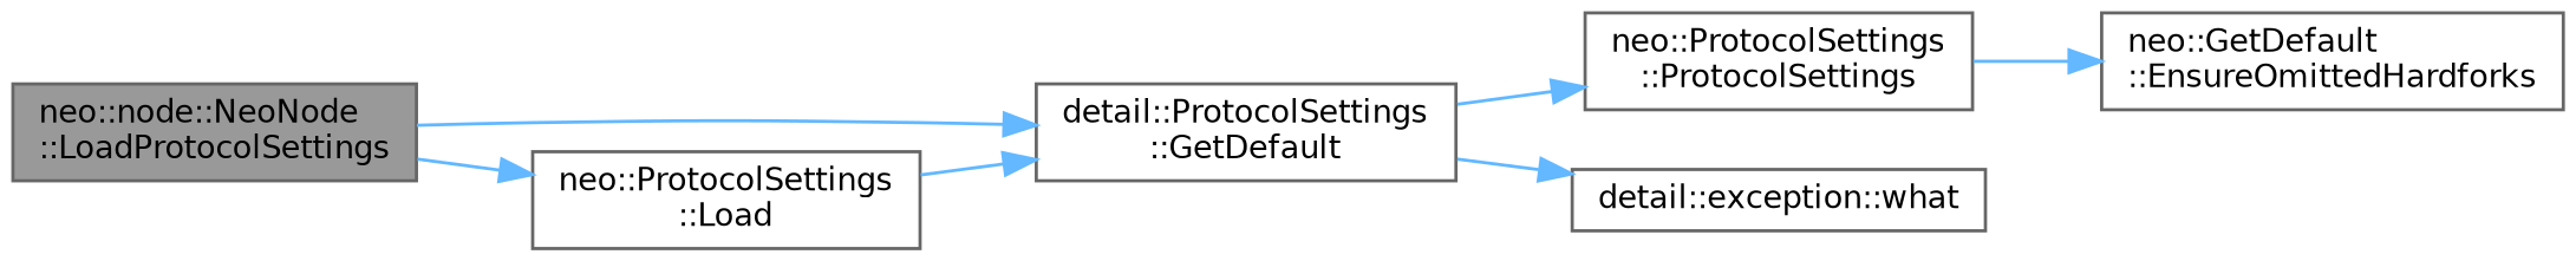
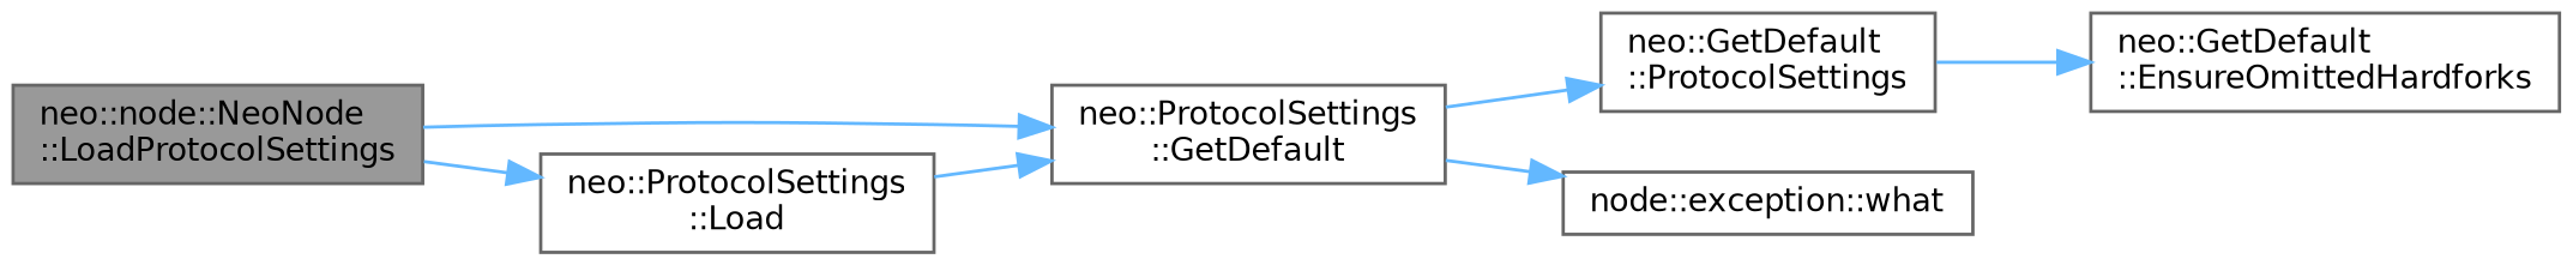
  digraph {
    rankdir=LR
    node [color=grey40 fillcolor=white fontname=Helvetica fontsize=10 shape=box style=filled]
    edge [color=steelblue1 fontname=Helvetica fontsize=10 labelfontname=Helvetica labelfontsize=10 style=solid]
    n1 [color=gray40 fillcolor=grey60 fontcolor=black height=0.2 label="neo::node::NeoNode\l::LoadProtocolSettings" width=0.4]
-   n2 [height=0.2 label="detail::ProtocolSettings\l::GetDefault" width=0.4]
+   n2 [height=0.2 label="neo::ProtocolSettings\l::GetDefault" width=0.4]
    n3 [height=0.2 label="neo::ProtocolSettings\l::Load" width=0.4]
-   n4 [height=0.2 label="neo::ProtocolSettings\l::ProtocolSettings" width=0.4]
-   n5 [height=0.2 label="detail::exception::what" width=0.4]
+   n4 [height=0.2 label="neo::GetDefault\l::ProtocolSettings" width=0.4]
+   n5 [height=0.2 label="node::exception::what" width=0.4]
    n6 [height=0.2 label="neo::GetDefault\l::EnsureOmittedHardforks" width=0.4]
    n1 -> n2
    n1 -> n3
    n2 -> n4
    n2 -> n5
    n3 -> n2
    n4 -> n6
  }
